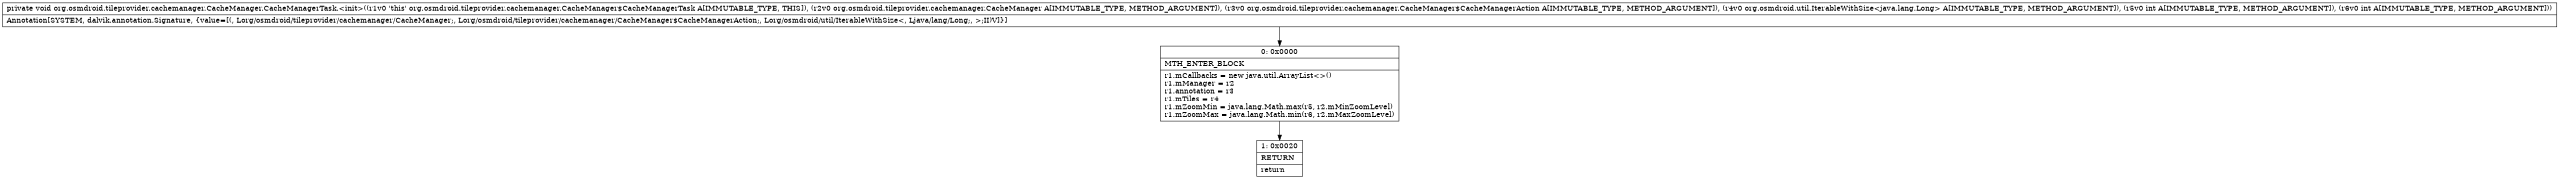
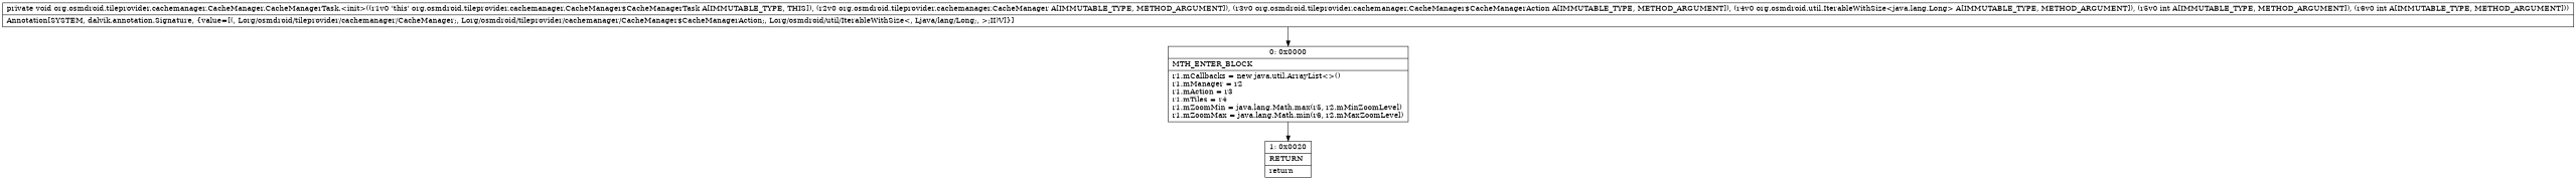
  digraph {
    node [shape=record]
-   n1 [label="{0\:\ 0x0000|MTH_ENTER_BLOCK\l|r1.mCallbacks = new java.util.ArrayList\<\>()\lr1.mManager = r2\lr1.annotation = r3\lr1.mTiles = r4\lr1.mZoomMin = java.lang.Math.max(r5, r2.mMinZoomLevel)\lr1.mZoomMax = java.lang.Math.min(r6, r2.mMaxZoomLevel)\l}"]
+   n1 [label="{0\:\ 0x0000|MTH_ENTER_BLOCK\l|r1.mCallbacks = new java.util.ArrayList\<\>()\lr1.mManager = r2\lr1.mAction = r3\lr1.mTiles = r4\lr1.mZoomMin = java.lang.Math.max(r5, r2.mMinZoomLevel)\lr1.mZoomMax = java.lang.Math.min(r6, r2.mMaxZoomLevel)\l}"]
    n2 [label="{1\:\ 0x0020|RETURN\l|return\l}"]
    n3 [label="{private void org.osmdroid.tileprovider.cachemanager.CacheManager.CacheManagerTask.\<init\>((r1v0 'this' org.osmdroid.tileprovider.cachemanager.CacheManager$CacheManagerTask A[IMMUTABLE_TYPE, THIS]), (r2v0 org.osmdroid.tileprovider.cachemanager.CacheManager A[IMMUTABLE_TYPE, METHOD_ARGUMENT]), (r3v0 org.osmdroid.tileprovider.cachemanager.CacheManager$CacheManagerAction A[IMMUTABLE_TYPE, METHOD_ARGUMENT]), (r4v0 org.osmdroid.util.IterableWithSize\<java.lang.Long\> A[IMMUTABLE_TYPE, METHOD_ARGUMENT]), (r5v0 int A[IMMUTABLE_TYPE, METHOD_ARGUMENT]), (r6v0 int A[IMMUTABLE_TYPE, METHOD_ARGUMENT]))  | Annotation[SYSTEM, dalvik.annotation.Signature, \{value=[(, Lorg\/osmdroid\/tileprovider\/cachemanager\/CacheManager;, Lorg\/osmdroid\/tileprovider\/cachemanager\/CacheManager$CacheManagerAction;, Lorg\/osmdroid\/util\/IterableWithSize\<, Ljava\/lang\/Long;, \>;II)V]\}]\l}"]
    n1 -> n2
    n3 -> n1
  }
